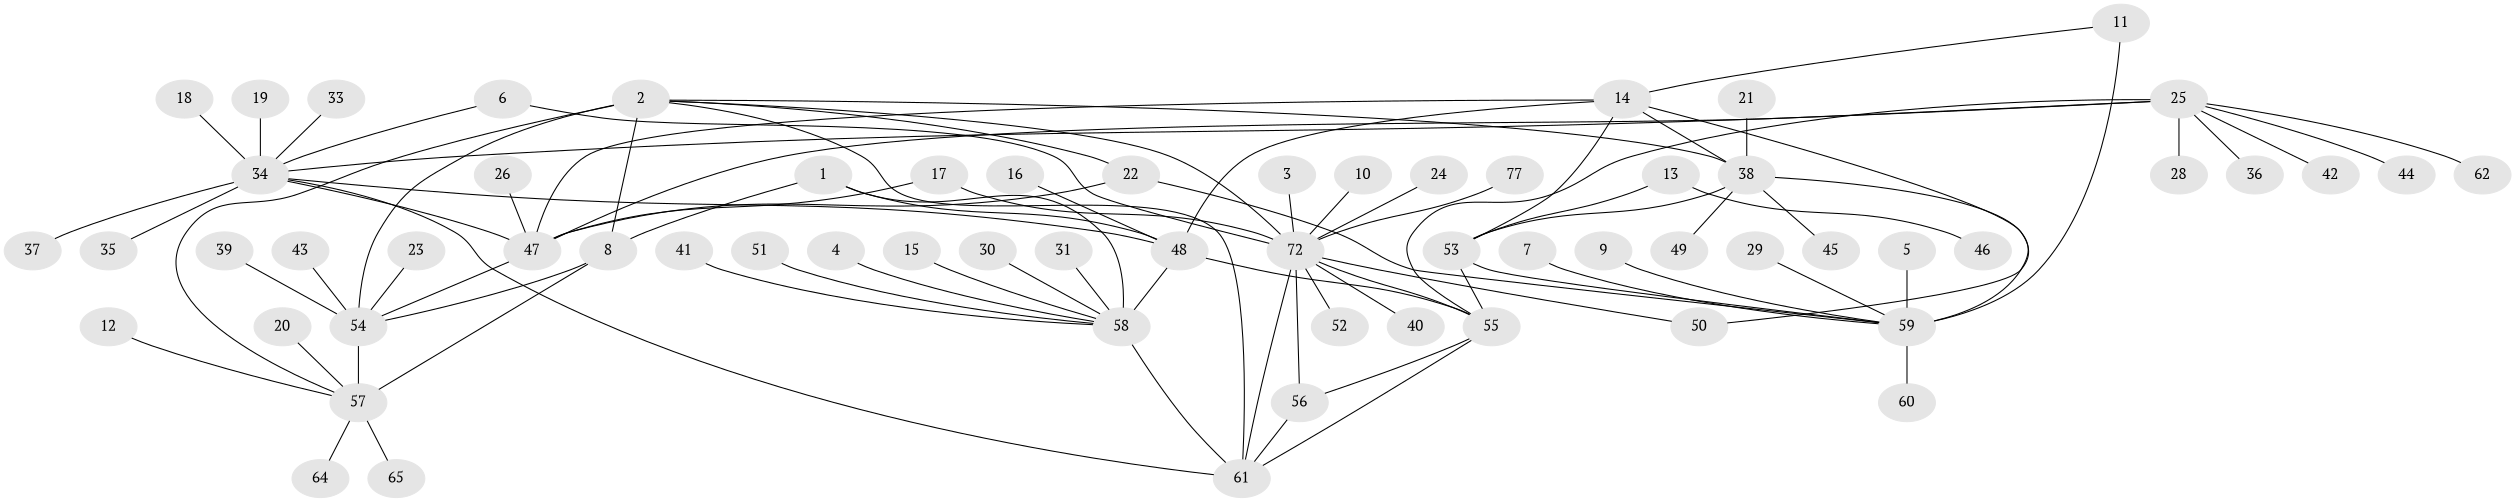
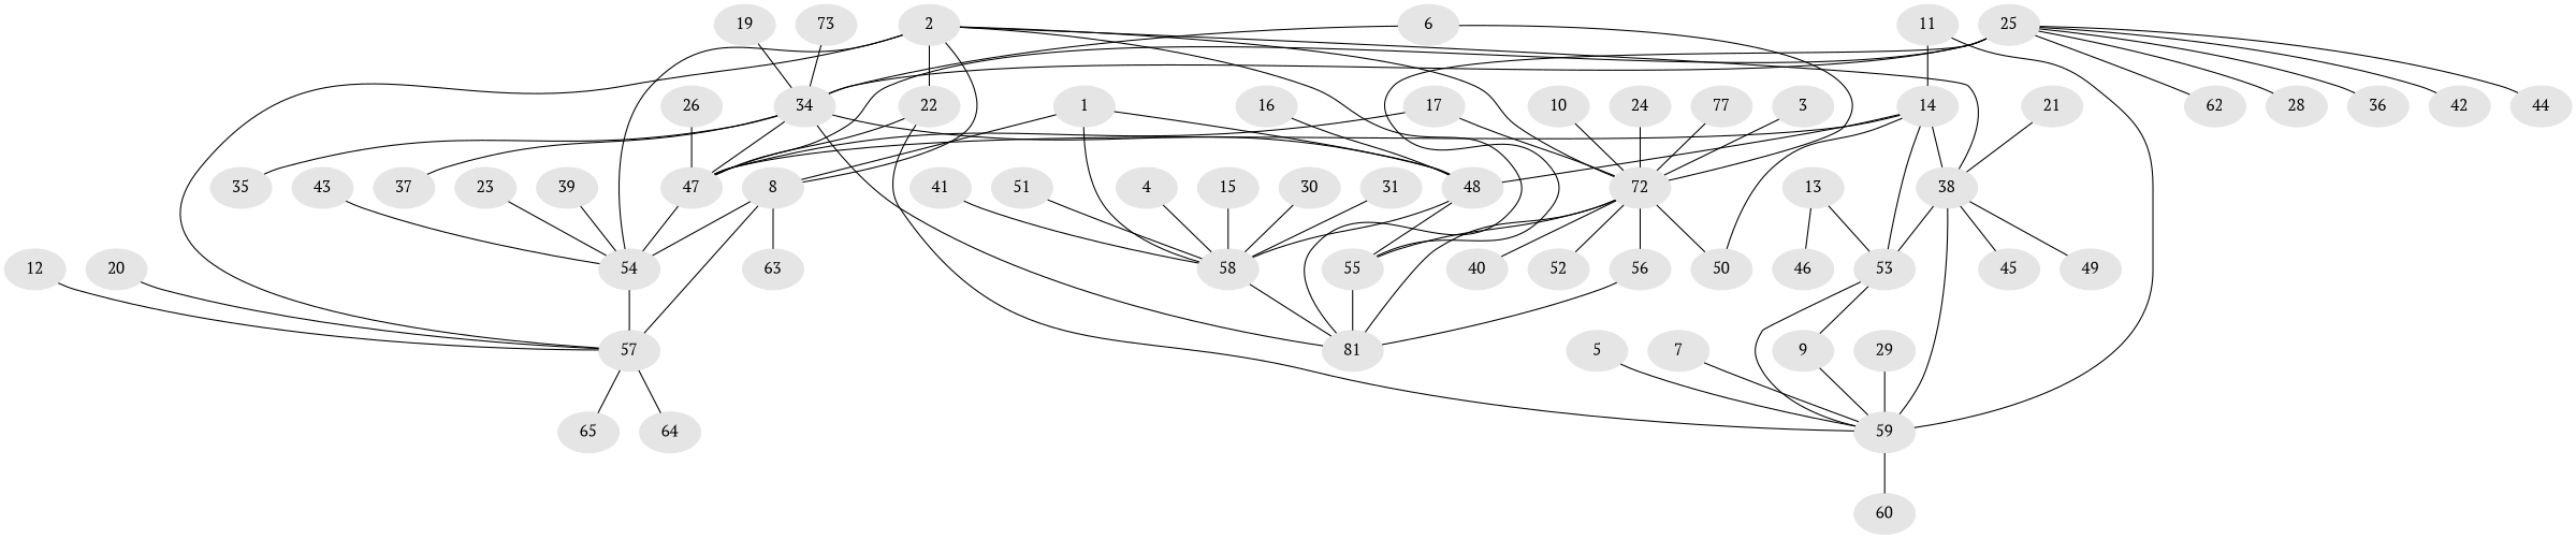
  graph {
    fontname="PT Serif"
    node [color=gray90 fontname="PT Serif" style=filled]
    edge [fontname="PT Serif" weight=1.0]
    1
    8
    48
    58
    54
    57
+   63
    55
-   61
+   61 [label=81]
    2
    22
    n12 [label=72]
    38
    59
    47
    50
    40
    52
    56
    53
    45
    49
    64
    65
    3
    4
    5
    60
    6
    34
    35
    37
    7
    9
    10
    11
    14
    12
    13
    46
    15
    16
    17
-   18
    19
    20
    21
    23
    24
    25
    28
    36
    42
    44
    62
    26
    n57 [label=77]
    29
    30
    31
-   33
+   33 [label=73]
    39
    41
    43
    51
    1 -- 8
    1 -- 48
    1 -- 58 [weight=4.0]
    8 -- 54 [weight=3.0]
    8 -- 57
+   8 -- 63
    48 -- 58 [weight=4.0]
    48 -- 55
    58 -- 61 [weight=2.0]
    54 -- 57 [weight=3.0]
    57 -- 64
    57 -- 65
    55 -- 61
-   55 -- 56 [weight=2.0]
    2 -- 8
    2 -- 54 [weight=3.0]
    2 -- 57
    2 -- 61
    2 -- 22
    2 -- n12
    2 -- 38
    22 -- 59
    22 -- 47
    n12 -- 55 [weight=2.0]
    n12 -- 61 [weight=2.0]
    n12 -- 50
    n12 -- 40
    n12 -- 52
    n12 -- 56 [weight=4.0]
    38 -- 59 [weight=2.0]
    38 -- 53
    38 -- 45
    38 -- 49
    59 -- 60
    47 -- 54
    56 -- 61 [weight=2.0]
-   53 -- 55
+   53 -- 9
    53 -- 59 [weight=2.0]
    3 -- n12
    4 -- 58
    5 -- 59
    6 -- n12
    6 -- 34
    34 -- 48
    34 -- 61
    34 -- 47 [weight=3.0]
    34 -- 35
    34 -- 37
    7 -- 59
    9 -- 59
    10 -- n12
    11 -- 59 [weight=4.0]
    11 -- 14
    14 -- 48
    14 -- 38 [weight=2.0]
    14 -- 47
    14 -- 50
    14 -- 53 [weight=2.0]
    12 -- 57
    13 -- 53
    13 -- 46
    15 -- 58
    16 -- 48
    17 -- n12
    17 -- 47
-   18 -- 34
    19 -- 34
    20 -- 57
    21 -- 38
    23 -- 54
    24 -- n12
    25 -- 55
    25 -- 47 [weight=2.0]
    25 -- 34 [weight=6.0]
    25 -- 28
    25 -- 36
    25 -- 42
    25 -- 44
    25 -- 62
    26 -- 47
    n57 -- n12
    29 -- 59
    30 -- 58
    31 -- 58
    33 -- 34
    39 -- 54
    41 -- 58
    43 -- 54
    51 -- 58
  }
